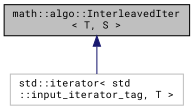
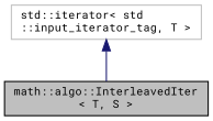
  digraph {
    fontname="Roboto Mono"
    node [fontname="Roboto Mono" fontsize=10 shape=record style=filled]
    n1 [color=black fillcolor=grey75 fontcolor=black height=0.2 label="math::algo::InterleavedIter\l\< T, S \>" width=0.4]
    n2 [color=grey75 fillcolor=white height=0.2 label="std::iterator\< std\l::input_iterator_tag, T \>" width=0.4]
-   n1 -> n2 [color=midnightblue dir=back fontname="Roboto Mono" fontsize=10 labelfontname=FreeSans labelfontsize=10 style=solid]
+   n2 -> n1 [color=midnightblue dir=back fontname="Roboto Mono" fontsize=10 labelfontname=FreeSans labelfontsize=10 style=solid]
  }
